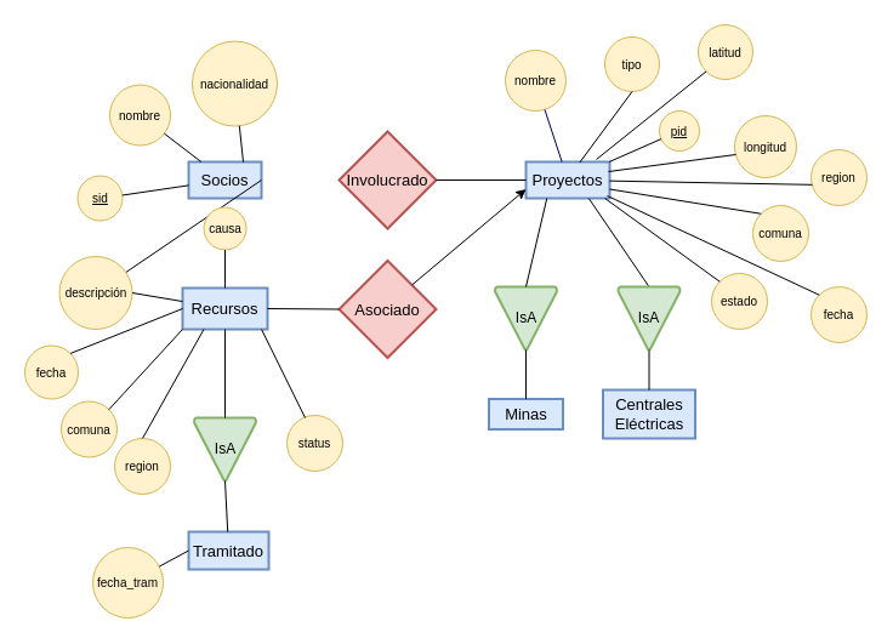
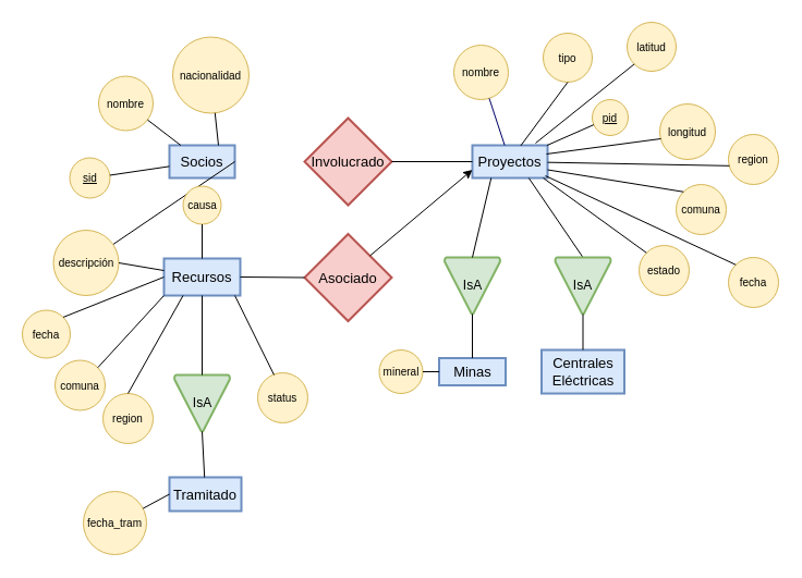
  <mxCell id="0" />
  <mxCell id="1" parent="0" />
  <mxCell id="2" value="Socios" style="strokeWidth=2;whiteSpace=wrap;html=1;align=center;fontSize=13;fontFamily=Helvetica;strokeColor=#6c8ebf;fillColor=#dae8fc;" parent="1" vertex="1"><mxGeometry x="155" y="133" width="60" height="30" as="geometry" /></mxCell>
  <mxCell id="3" value="nombre" style="ellipse;whiteSpace=wrap;html=1;aspect=fixed;fontSize=10;fillColor=#fff2cc;strokeColor=#d6b656;" parent="1" vertex="1"><mxGeometry x="90" y="69.5" width="50" height="50" as="geometry" /></mxCell>
  <mxCell id="4" value="&lt;u&gt;sid&lt;/u&gt;" style="ellipse;whiteSpace=wrap;html=1;aspect=fixed;fontSize=10;fillColor=#fff2cc;strokeColor=#d6b656;" parent="1" vertex="1"><mxGeometry x="63.5" y="144.5" width="37" height="37" as="geometry" /></mxCell>
  <mxCell id="5" value="Proyectos" style="strokeWidth=2;whiteSpace=wrap;html=1;align=center;fontSize=13;fontFamily=Helvetica;strokeColor=#6c8ebf;fillColor=#dae8fc;" parent="1" vertex="1"><mxGeometry x="433" y="133" width="69" height="30" as="geometry" /></mxCell>
  <mxCell id="6" value="nombre" style="ellipse;whiteSpace=wrap;html=1;aspect=fixed;fontSize=10;fillColor=#fff2cc;strokeColor=#d6b656;" parent="1" vertex="1"><mxGeometry x="416" y="41" width="50" height="50" as="geometry" /></mxCell>
  <mxCell id="7" value="" style="edgeStyle=none;rounded=0;html=1;startArrow=none;startFill=0;endArrow=none;endFill=0;jettySize=auto;orthogonalLoop=1;strokeColor=#000066;fontSize=13;" parent="1" source="6" target="5" edge="1"><mxGeometry relative="1" as="geometry" /></mxCell>
  <mxCell id="8" value="&lt;u&gt;pid&lt;/u&gt;" style="ellipse;whiteSpace=wrap;html=1;aspect=fixed;fontSize=10;fillColor=#fff2cc;strokeColor=#d6b656;" parent="1" vertex="1"><mxGeometry x="543" y="91" width="33" height="33" as="geometry" /></mxCell>
  <mxCell id="9" style="rounded=0;html=1;endArrow=none;endFill=0;jettySize=auto;orthogonalLoop=1;fontSize=12;" parent="1" source="8" target="5" edge="1"><mxGeometry relative="1" as="geometry" /></mxCell>
  <mxCell id="10" style="edgeStyle=none;rounded=0;html=1;endArrow=none;endFill=0;jettySize=auto;orthogonalLoop=1;fontSize=12;" parent="1" source="4" target="2" edge="1"><mxGeometry relative="1" as="geometry" /></mxCell>
  <mxCell id="11" style="edgeStyle=none;rounded=0;html=1;endArrow=none;endFill=0;jettySize=auto;orthogonalLoop=1;fontSize=12;" parent="1" source="3" target="2" edge="1"><mxGeometry relative="1" as="geometry" /></mxCell>
  <mxCell id="12" value="Involucrado" style="shape=rhombus;strokeWidth=2;fontSize=13;perimeter=rhombusPerimeter;whiteSpace=wrap;html=1;align=center;fillColor=#f8cecc;strokeColor=#b85450;" parent="1" vertex="1"><mxGeometry x="279" y="108" width="80" height="80" as="geometry" /></mxCell>
  <mxCell id="13" value="" style="endArrow=none;html=1;exitX=1;exitY=0.5;exitDx=0;exitDy=0;" edge="1" parent="1" source="2" target="46"><mxGeometry width="50" height="50" relative="1" as="geometry"><mxPoint x="290" y="356" as="sourcePoint" /><mxPoint x="340" y="306" as="targetPoint" /></mxGeometry></mxCell>
  <mxCell id="14" value="" style="endArrow=none;html=1;exitX=1;exitY=0.5;exitDx=0;exitDy=0;entryX=0;entryY=0.5;entryDx=0;entryDy=0;" edge="1" parent="1" source="12" target="5"><mxGeometry width="50" height="50" relative="1" as="geometry"><mxPoint x="426" y="194" as="sourcePoint" /><mxPoint x="551" y="194" as="targetPoint" /></mxGeometry></mxCell>
  <mxCell id="15" value="nacionalidad" style="ellipse;whiteSpace=wrap;html=1;aspect=fixed;fontSize=10;fillColor=#fff2cc;strokeColor=#d6b656;" vertex="1" parent="1"><mxGeometry x="158" y="33.5" width="70" height="70" as="geometry" /></mxCell>
  <mxCell id="16" value="causa" style="ellipse;whiteSpace=wrap;html=1;aspect=fixed;fontSize=10;fillColor=#fff2cc;strokeColor=#d6b656;" vertex="1" parent="1"><mxGeometry x="167.5" y="170.5" width="35" height="35" as="geometry" /></mxCell>
  <mxCell id="17" style="edgeStyle=none;rounded=0;html=1;endArrow=none;endFill=0;jettySize=auto;orthogonalLoop=1;fontSize=12;entryX=0.75;entryY=0;entryDx=0;entryDy=0;" edge="1" parent="1" source="15" target="2"><mxGeometry relative="1" as="geometry"><mxPoint x="265.812" y="121" as="targetPoint" /></mxGeometry></mxCell>
  <mxCell id="18" value="tipo" style="ellipse;whiteSpace=wrap;html=1;aspect=fixed;fontSize=10;fillColor=#fff2cc;strokeColor=#d6b656;" vertex="1" parent="1"><mxGeometry x="498" y="30" width="45" height="45" as="geometry" /></mxCell>
  <mxCell id="19" value="IsA" style="strokeWidth=2;html=1;shape=mxgraph.flowchart.merge_or_storage;whiteSpace=wrap;fillColor=#d5e8d4;strokeColor=#82b366;" vertex="1" parent="1"><mxGeometry x="407.5" y="236" width="51" height="52" as="geometry" /></mxCell>
  <mxCell id="20" value="" style="endArrow=none;html=1;exitX=0.75;exitY=1;exitDx=0;exitDy=0;entryX=0.5;entryY=0;entryDx=0;entryDy=0;entryPerimeter=0;" edge="1" parent="1" source="5" target="21"><mxGeometry width="50" height="50" relative="1" as="geometry"><mxPoint x="-39" y="761" as="sourcePoint" /><mxPoint x="517.5" y="236" as="targetPoint" /></mxGeometry></mxCell>
  <mxCell id="21" value="IsA" style="strokeWidth=2;html=1;shape=mxgraph.flowchart.merge_or_storage;whiteSpace=wrap;fillColor=#d5e8d4;strokeColor=#82b366;" vertex="1" parent="1"><mxGeometry x="509" y="236" width="51" height="52" as="geometry" /></mxCell>
  <mxCell id="22" value="" style="endArrow=none;html=1;entryX=0.5;entryY=0;entryDx=0;entryDy=0;entryPerimeter=0;exitX=0.25;exitY=1;exitDx=0;exitDy=0;" edge="1" parent="1" target="19" source="5"><mxGeometry width="50" height="50" relative="1" as="geometry"><mxPoint x="456.625" y="191" as="sourcePoint" /><mxPoint x="415.5" y="236" as="targetPoint" /></mxGeometry></mxCell>
  <mxCell id="23" style="rounded=0;html=1;endArrow=none;endFill=0;jettySize=auto;orthogonalLoop=1;fontSize=12;entryX=0.643;entryY=0.014;entryDx=0;entryDy=0;entryPerimeter=0;exitX=0.5;exitY=1;exitDx=0;exitDy=0;" edge="1" parent="1" source="18" target="5"><mxGeometry relative="1" as="geometry"><mxPoint x="555.549" y="126.311" as="sourcePoint" /><mxPoint x="512" y="153.865" as="targetPoint" /></mxGeometry></mxCell>
  <mxCell id="24" value="Centrales Eléctricas" style="strokeWidth=2;whiteSpace=wrap;html=1;align=center;fontSize=13;fontFamily=Helvetica;strokeColor=#6c8ebf;fillColor=#dae8fc;" vertex="1" parent="1"><mxGeometry x="496.5" y="321" width="76" height="40" as="geometry" /></mxCell>
  <mxCell id="25" value="Minas" style="strokeWidth=2;whiteSpace=wrap;html=1;align=center;fontSize=13;fontFamily=Helvetica;strokeColor=#6c8ebf;fillColor=#dae8fc;" vertex="1" parent="1"><mxGeometry x="402.5" y="328.5" width="61" height="25" as="geometry" /></mxCell>
  <mxCell id="26" value="" style="endArrow=none;html=1;exitX=0.5;exitY=1;exitDx=0;exitDy=0;exitPerimeter=0;" edge="1" parent="1" source="19" target="25"><mxGeometry width="50" height="50" relative="1" as="geometry"><mxPoint x="459.25" y="171" as="sourcePoint" /><mxPoint x="442" y="255" as="targetPoint" /></mxGeometry></mxCell>
  <mxCell id="27" value="" style="endArrow=none;html=1;entryX=0.5;entryY=0;entryDx=0;entryDy=0;exitX=0.5;exitY=1;exitDx=0;exitDy=0;exitPerimeter=0;" edge="1" parent="1" source="21" target="24"><mxGeometry width="50" height="50" relative="1" as="geometry"><mxPoint x="469.25" y="181" as="sourcePoint" /><mxPoint x="452" y="265" as="targetPoint" /></mxGeometry></mxCell>
+ <mxCell id="28" value="mineral" style="ellipse;whiteSpace=wrap;html=1;aspect=fixed;fontSize=10;fillColor=#fff2cc;strokeColor=#d6b656;" vertex="1" parent="1"><mxGeometry x="347.5" y="321" width="40" height="40" as="geometry" /></mxCell>
+ <mxCell id="29" style="rounded=0;html=1;endArrow=none;endFill=0;jettySize=auto;orthogonalLoop=1;fontSize=12;entryX=0;entryY=0.5;entryDx=0;entryDy=0;" edge="1" parent="1" source="28" target="25"><mxGeometry relative="1" as="geometry"><mxPoint x="387.549" y="354.811" as="sourcePoint" /><mxPoint x="380" y="369" as="targetPoint" /></mxGeometry></mxCell>
  <mxCell id="30" value="latitud" style="ellipse;whiteSpace=wrap;html=1;aspect=fixed;fontSize=10;fillColor=#fff2cc;strokeColor=#d6b656;" vertex="1" parent="1"><mxGeometry x="575" y="20" width="45" height="45" as="geometry" /></mxCell>
  <mxCell id="31" style="rounded=0;html=1;endArrow=none;endFill=0;jettySize=auto;orthogonalLoop=1;fontSize=12;exitX=0;exitY=1;exitDx=0;exitDy=0;" edge="1" parent="1" source="30"><mxGeometry relative="1" as="geometry"><mxPoint x="565.549" y="136.311" as="sourcePoint" /><mxPoint x="491" y="131" as="targetPoint" /></mxGeometry></mxCell>
  <mxCell id="32" value="longitud" style="ellipse;whiteSpace=wrap;html=1;aspect=fixed;fontSize=10;fillColor=#fff2cc;strokeColor=#d6b656;" vertex="1" parent="1"><mxGeometry x="605" y="95" width="51" height="51" as="geometry" /></mxCell>
  <mxCell id="33" style="rounded=0;html=1;endArrow=none;endFill=0;jettySize=auto;orthogonalLoop=1;fontSize=12;exitX=0.021;exitY=0.627;exitDx=0;exitDy=0;exitPerimeter=0;" edge="1" parent="1" source="32"><mxGeometry relative="1" as="geometry"><mxPoint x="575.549" y="146.311" as="sourcePoint" /><mxPoint x="501" y="141" as="targetPoint" /></mxGeometry></mxCell>
  <mxCell id="34" value="&lt;div&gt;region&lt;/div&gt;" style="ellipse;whiteSpace=wrap;html=1;aspect=fixed;fontSize=10;fillColor=#fff2cc;strokeColor=#d6b656;" vertex="1" parent="1"><mxGeometry x="668" y="123" width="46" height="46" as="geometry" /></mxCell>
  <mxCell id="35" style="rounded=0;html=1;endArrow=none;endFill=0;jettySize=auto;orthogonalLoop=1;fontSize=12;exitX=0.021;exitY=0.627;exitDx=0;exitDy=0;exitPerimeter=0;" edge="1" parent="1" source="34" target="5"><mxGeometry relative="1" as="geometry"><mxPoint x="590.049" y="186.811" as="sourcePoint" /><mxPoint x="515.5" y="181.5" as="targetPoint" /></mxGeometry></mxCell>
  <mxCell id="36" value="comuna" style="ellipse;whiteSpace=wrap;html=1;aspect=fixed;fontSize=10;fillColor=#fff2cc;strokeColor=#d6b656;" vertex="1" parent="1"><mxGeometry x="620" y="169" width="46" height="46" as="geometry" /></mxCell>
  <mxCell id="37" style="rounded=0;html=1;endArrow=none;endFill=0;jettySize=auto;orthogonalLoop=1;fontSize=12;exitX=0;exitY=0;exitDx=0;exitDy=0;entryX=1;entryY=0.75;entryDx=0;entryDy=0;" edge="1" parent="1" source="36" target="5"><mxGeometry relative="1" as="geometry"><mxPoint x="678.966" y="161.842" as="sourcePoint" /><mxPoint x="511" y="156.995" as="targetPoint" /></mxGeometry></mxCell>
  <mxCell id="38" value="fecha" style="ellipse;whiteSpace=wrap;html=1;aspect=fixed;fontSize=10;fillColor=#fff2cc;strokeColor=#d6b656;" vertex="1" parent="1"><mxGeometry x="668" y="236" width="46" height="46" as="geometry" /></mxCell>
  <mxCell id="39" style="rounded=0;html=1;endArrow=none;endFill=0;jettySize=auto;orthogonalLoop=1;fontSize=12;exitX=0;exitY=0;exitDx=0;exitDy=0;" edge="1" parent="1" source="38"><mxGeometry relative="1" as="geometry"><mxPoint x="735.466" y="222.842" as="sourcePoint" /><mxPoint x="500" y="161" as="targetPoint" /></mxGeometry></mxCell>
  <mxCell id="40" value="estado" style="ellipse;whiteSpace=wrap;html=1;aspect=fixed;fontSize=10;fillColor=#fff2cc;strokeColor=#d6b656;" vertex="1" parent="1"><mxGeometry x="586" y="225" width="46" height="46" as="geometry" /></mxCell>
  <mxCell id="41" style="rounded=0;html=1;endArrow=none;endFill=0;jettySize=auto;orthogonalLoop=1;fontSize=12;exitX=0;exitY=0;exitDx=0;exitDy=0;entryX=0.942;entryY=1;entryDx=0;entryDy=0;entryPerimeter=0;" edge="1" parent="1" source="40" target="5"><mxGeometry relative="1" as="geometry"><mxPoint x="745.466" y="232.842" as="sourcePoint" /><mxPoint x="511" y="163.5" as="targetPoint" /></mxGeometry></mxCell>
  <mxCell id="42" value="Recursos" style="strokeWidth=2;whiteSpace=wrap;html=1;align=center;fontSize=13;fontFamily=Helvetica;strokeColor=#6c8ebf;fillColor=#dae8fc;" vertex="1" parent="1"><mxGeometry x="150" y="237" width="70" height="34" as="geometry" /></mxCell>
  <mxCell id="43" value="Asociado" style="shape=rhombus;strokeWidth=2;fontSize=13;perimeter=rhombusPerimeter;whiteSpace=wrap;html=1;align=center;fillColor=#f8cecc;strokeColor=#b85450;" vertex="1" parent="1"><mxGeometry x="279" y="214.5" width="80" height="80" as="geometry" /></mxCell>
  <mxCell id="44" value="" style="endArrow=classic;html=1;exitX=1;exitY=0;exitDx=0;exitDy=0;entryX=0;entryY=0.75;entryDx=0;entryDy=0;" edge="1" parent="1" source="43" target="5"><mxGeometry width="50" height="50" relative="1" as="geometry"><mxPoint x="340" y="241" as="sourcePoint" /><mxPoint x="130" y="711" as="targetPoint" /></mxGeometry></mxCell>
  <mxCell id="45" value="" style="endArrow=none;html=1;exitX=1;exitY=0.5;exitDx=0;exitDy=0;entryX=0;entryY=0.5;entryDx=0;entryDy=0;" edge="1" parent="1" source="42" target="43"><mxGeometry width="50" height="50" relative="1" as="geometry"><mxPoint x="80" y="761" as="sourcePoint" /><mxPoint x="130" y="711" as="targetPoint" /></mxGeometry></mxCell>
  <mxCell id="46" value="descripción" style="ellipse;whiteSpace=wrap;html=1;aspect=fixed;fontSize=10;fillColor=#fff2cc;strokeColor=#d6b656;" vertex="1" parent="1"><mxGeometry x="48.5" y="211" width="60" height="60" as="geometry" /></mxCell>
  <mxCell id="47" style="edgeStyle=none;rounded=0;html=1;endArrow=none;endFill=0;jettySize=auto;orthogonalLoop=1;fontSize=12;exitX=1;exitY=0.5;exitDx=0;exitDy=0;" edge="1" parent="1" source="46" target="42"><mxGeometry relative="1" as="geometry"><mxPoint x="104.329" y="216.489" as="sourcePoint" /><mxPoint x="144" y="300" as="targetPoint" /></mxGeometry></mxCell>
  <mxCell id="48" value="fecha" style="ellipse;whiteSpace=wrap;html=1;aspect=fixed;fontSize=10;fillColor=#fff2cc;strokeColor=#d6b656;" vertex="1" parent="1"><mxGeometry x="20" y="284.5" width="44" height="44" as="geometry" /></mxCell>
  <mxCell id="49" style="edgeStyle=none;rounded=0;html=1;endArrow=none;endFill=0;jettySize=auto;orthogonalLoop=1;fontSize=12;exitX=1;exitY=0;exitDx=0;exitDy=0;entryX=0;entryY=0.5;entryDx=0;entryDy=0;" edge="1" parent="1" source="48" target="42"><mxGeometry relative="1" as="geometry"><mxPoint x="147.829" y="272.989" as="sourcePoint" /><mxPoint x="180.421" y="291.5" as="targetPoint" /></mxGeometry></mxCell>
  <mxCell id="50" value="&lt;div&gt;region&lt;/div&gt;" style="ellipse;whiteSpace=wrap;html=1;aspect=fixed;fontSize=10;fillColor=#fff2cc;strokeColor=#d6b656;" vertex="1" parent="1"><mxGeometry x="94" y="361" width="46" height="46" as="geometry" /></mxCell>
  <mxCell id="51" style="rounded=0;html=1;endArrow=none;endFill=0;jettySize=auto;orthogonalLoop=1;fontSize=12;exitX=0.5;exitY=0;exitDx=0;exitDy=0;entryX=0.25;entryY=1;entryDx=0;entryDy=0;" edge="1" parent="1" source="50" target="42"><mxGeometry relative="1" as="geometry"><mxPoint x="228.049" y="417.311" as="sourcePoint" /><mxPoint x="161" y="261" as="targetPoint" /></mxGeometry></mxCell>
  <mxCell id="52" value="comuna" style="ellipse;whiteSpace=wrap;html=1;aspect=fixed;fontSize=10;fillColor=#fff2cc;strokeColor=#d6b656;" vertex="1" parent="1"><mxGeometry y="330.5" width="46" height="46" as="geometry" x="50" /></mxCell>
  <mxCell id="53" style="rounded=0;html=1;endArrow=none;endFill=0;jettySize=auto;orthogonalLoop=1;fontSize=12;exitX=1;exitY=0;exitDx=0;exitDy=0;entryX=0;entryY=1;entryDx=0;entryDy=0;entryPerimeter=0;" edge="1" parent="1" source="52" target="42"><mxGeometry relative="1" as="geometry"><mxPoint x="316.966" y="392.342" as="sourcePoint" /><mxPoint x="140" y="386" as="targetPoint" /></mxGeometry></mxCell>
  <mxCell id="54" value="status" style="ellipse;whiteSpace=wrap;html=1;aspect=fixed;fontSize=10;fillColor=#fff2cc;strokeColor=#d6b656;" vertex="1" parent="1"><mxGeometry x="236" y="342" width="46" height="46" as="geometry" /></mxCell>
  <mxCell id="55" style="rounded=0;html=1;endArrow=none;endFill=0;jettySize=auto;orthogonalLoop=1;fontSize=12;exitX=0.326;exitY=0.043;exitDx=0;exitDy=0;exitPerimeter=0;entryX=0.929;entryY=1;entryDx=0;entryDy=0;entryPerimeter=0;" edge="1" parent="1" source="54" target="42"><mxGeometry relative="1" as="geometry"><mxPoint x="290.049" y="421.311" as="sourcePoint" /><mxPoint x="264.5" y="275" as="targetPoint" /></mxGeometry></mxCell>
  <mxCell id="56" value="IsA" style="strokeWidth=2;html=1;shape=mxgraph.flowchart.merge_or_storage;whiteSpace=wrap;fillColor=#d5e8d4;strokeColor=#82b366;" vertex="1" parent="1"><mxGeometry x="159.5" y="344" width="51" height="52" as="geometry" /></mxCell>
  <mxCell id="57" value="" style="endArrow=none;html=1;entryX=0.5;entryY=0;entryDx=0;entryDy=0;entryPerimeter=0;exitX=0.5;exitY=1;exitDx=0;exitDy=0;" edge="1" parent="1" target="56" source="42"><mxGeometry width="50" height="50" relative="1" as="geometry"><mxPoint x="202.25" y="271" as="sourcePoint" /><mxPoint x="167.5" y="344" as="targetPoint" /></mxGeometry></mxCell>
  <mxCell id="58" value="Tramitado" style="strokeWidth=2;whiteSpace=wrap;html=1;align=center;fontSize=13;fontFamily=Helvetica;strokeColor=#6c8ebf;fillColor=#dae8fc;" vertex="1" parent="1"><mxGeometry x="155" y="438" width="66" height="31" as="geometry" /></mxCell>
  <mxCell id="59" value="" style="endArrow=none;html=1;exitX=0.5;exitY=1;exitDx=0;exitDy=0;exitPerimeter=0;" edge="1" parent="1" source="56" target="58"><mxGeometry width="50" height="50" relative="1" as="geometry"><mxPoint x="211.25" y="279" as="sourcePoint" /><mxPoint x="194" y="363" as="targetPoint" /></mxGeometry></mxCell>
  <mxCell id="60" value="fecha_tram" style="ellipse;whiteSpace=wrap;html=1;aspect=fixed;fontSize=10;fillColor=#fff2cc;strokeColor=#d6b656;" vertex="1" parent="1"><mxGeometry x="76" y="451" width="58" height="58" as="geometry" /></mxCell>
  <mxCell id="61" style="rounded=0;html=1;endArrow=none;endFill=0;jettySize=auto;orthogonalLoop=1;fontSize=12;entryX=0;entryY=0.5;entryDx=0;entryDy=0;" edge="1" parent="1" source="60" target="58"><mxGeometry relative="1" as="geometry"><mxPoint x="139.549" y="462.811" as="sourcePoint" /><mxPoint x="132" y="477" as="targetPoint" /></mxGeometry></mxCell>
  <mxCell id="62" style="edgeStyle=none;rounded=0;html=1;endArrow=none;endFill=0;jettySize=auto;orthogonalLoop=1;fontSize=12;exitX=0.5;exitY=1;exitDx=0;exitDy=0;entryX=0.5;entryY=0;entryDx=0;entryDy=0;" edge="1" parent="1" source="16" target="42"><mxGeometry relative="1" as="geometry"><mxPoint x="118.5" y="251" as="sourcePoint" /><mxPoint x="160" y="258.052" as="targetPoint" /></mxGeometry></mxCell>
